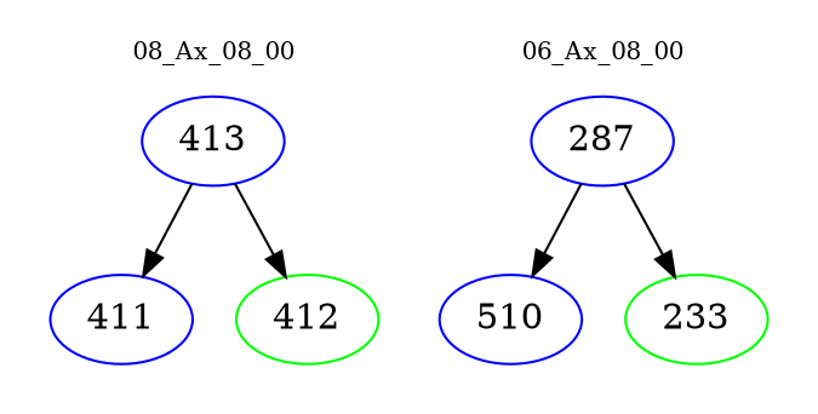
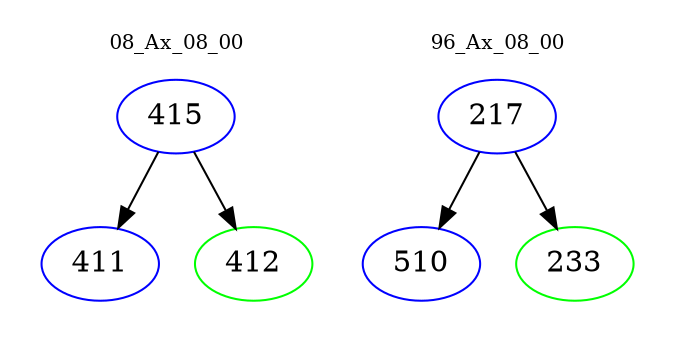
  digraph {
    node [color=blue]
    edge [color=black]
-   n1 [label=413]
+   n1 [label=415]
    n2 [label=411]
    n3 [color=green label=412]
-   n4 [label=287]
+   n4 [label=217]
    n5 [label=510]
    n6 [color=green label=233]
    subgraph cluster_1 {
      color=white
      fontsize=10
      label="08_Ax_08_00"
      n1
      n2
      n3
    }
    subgraph cluster_2 {
      color=white
      fontsize=10
-     label="06_Ax_08_00"
+     label="96_Ax_08_00"
      n4
      n5
      n6
    }
    n1 -> n2
    n1 -> n3
    n4 -> n5
    n4 -> n6
  }
